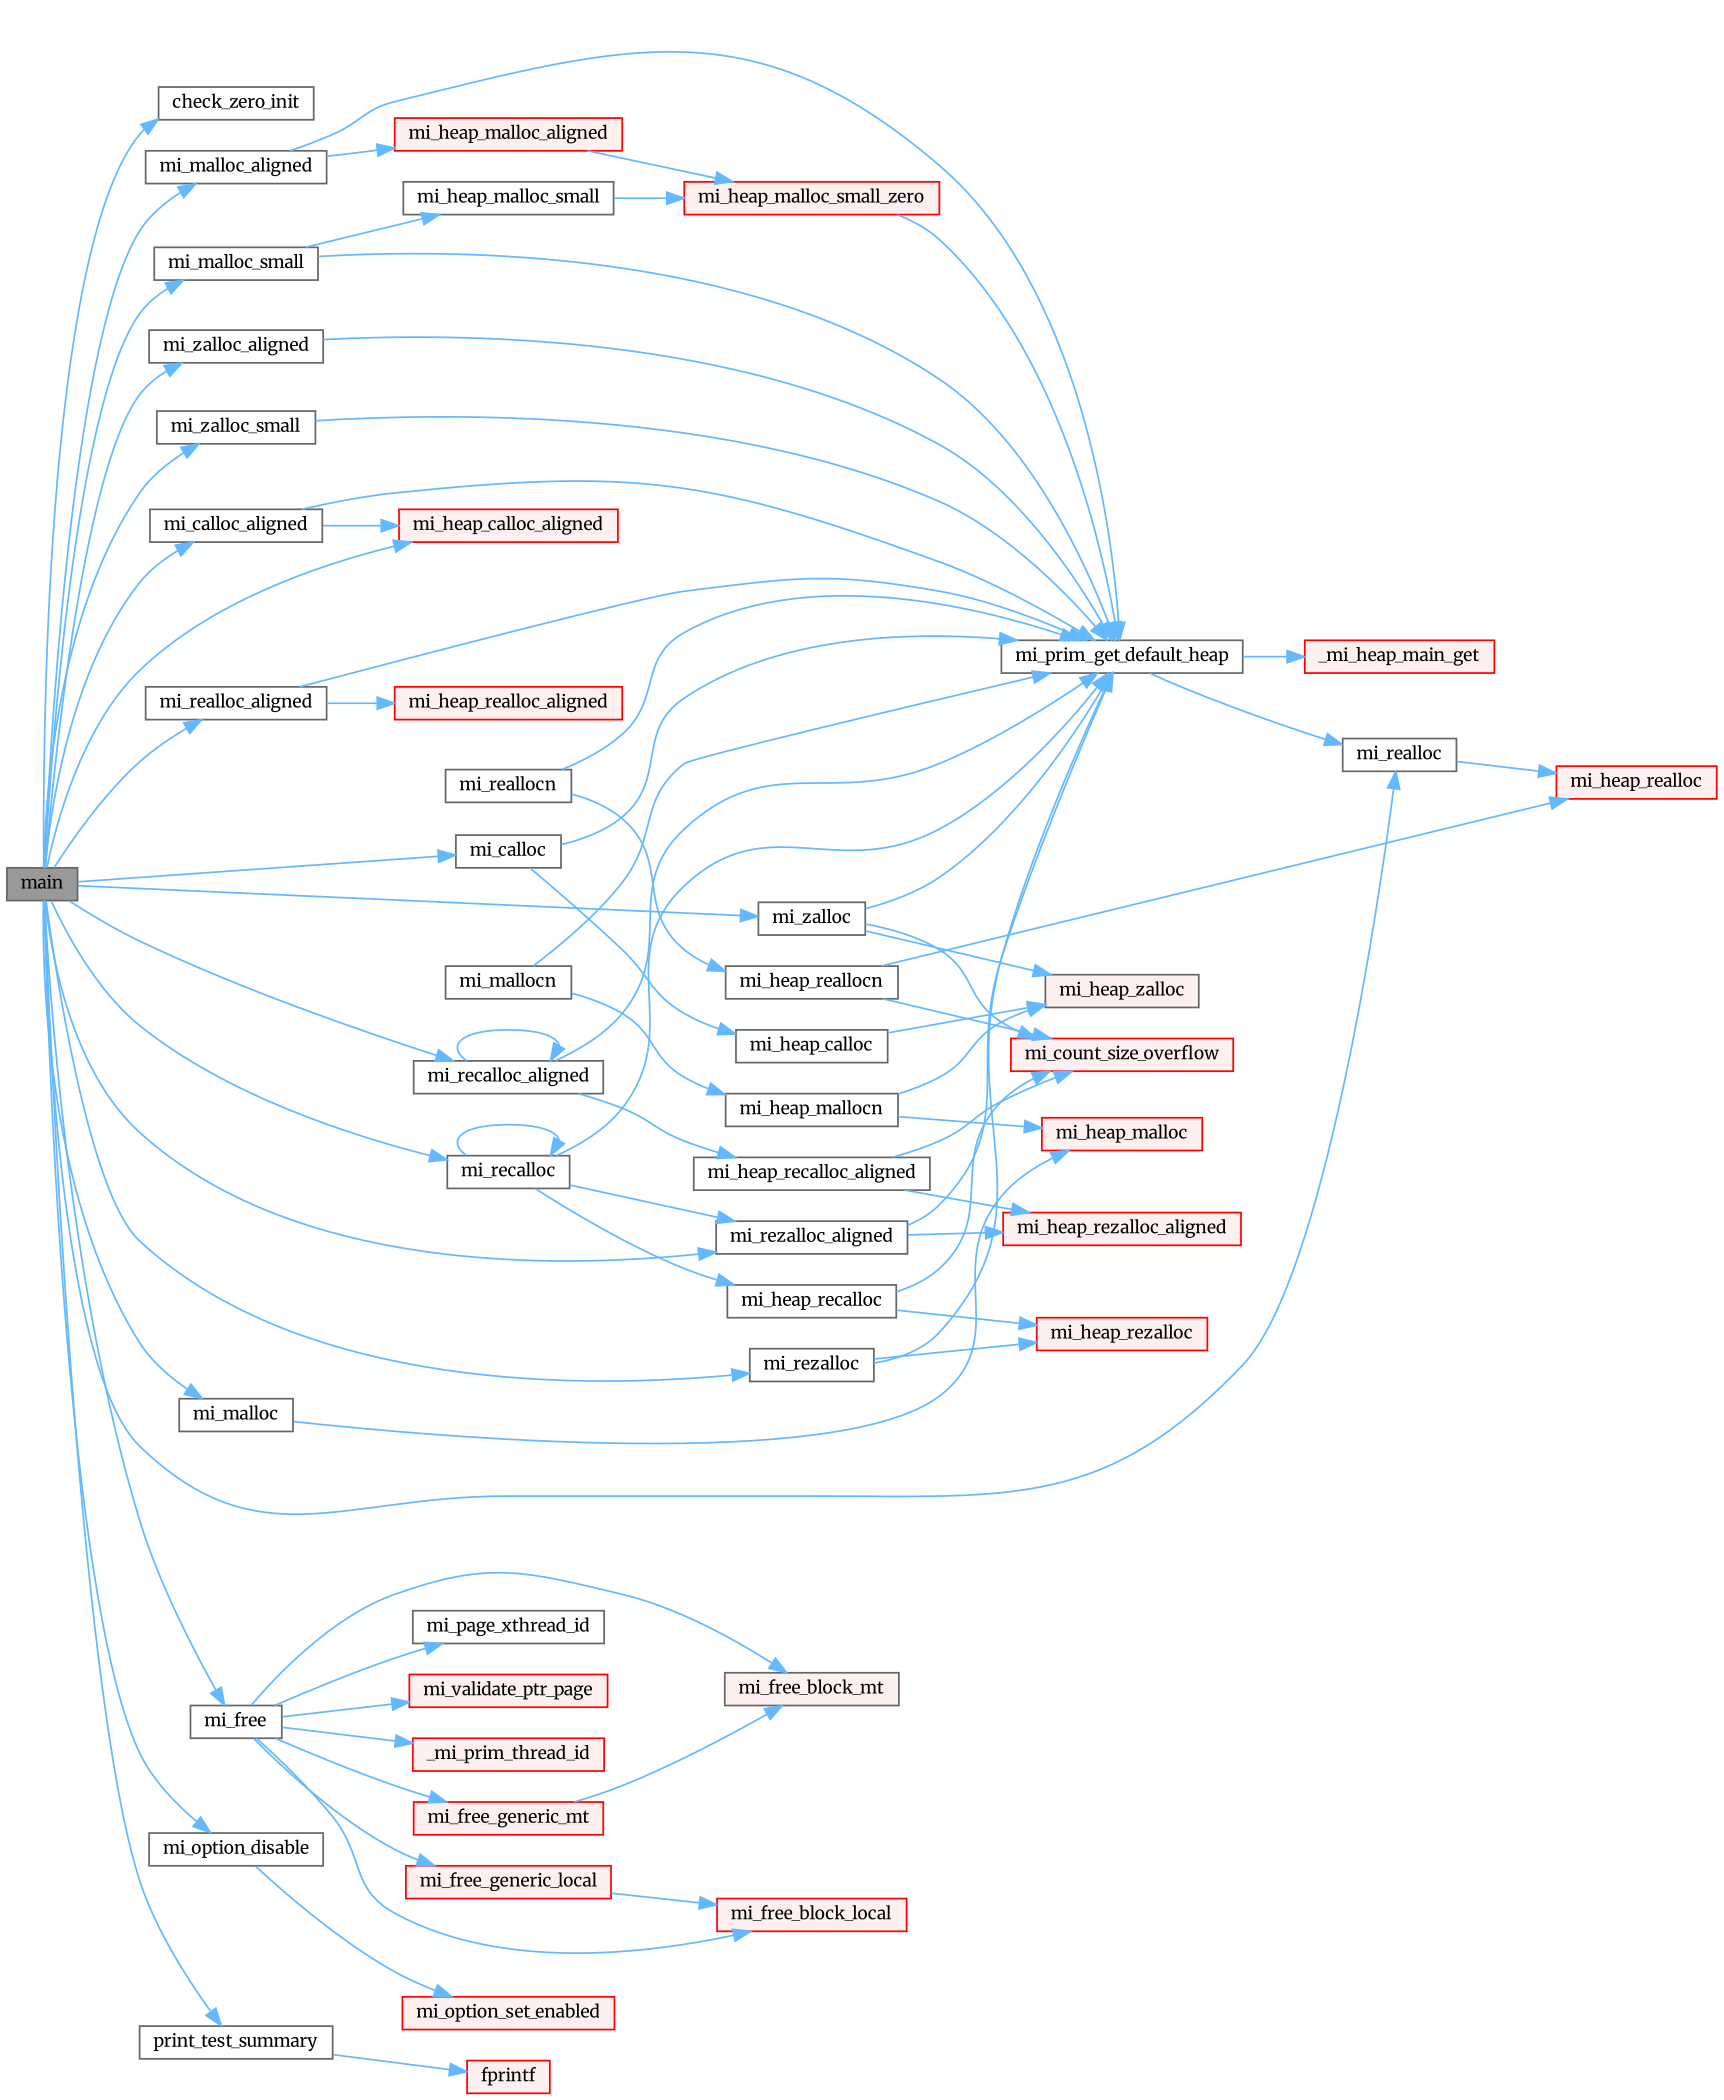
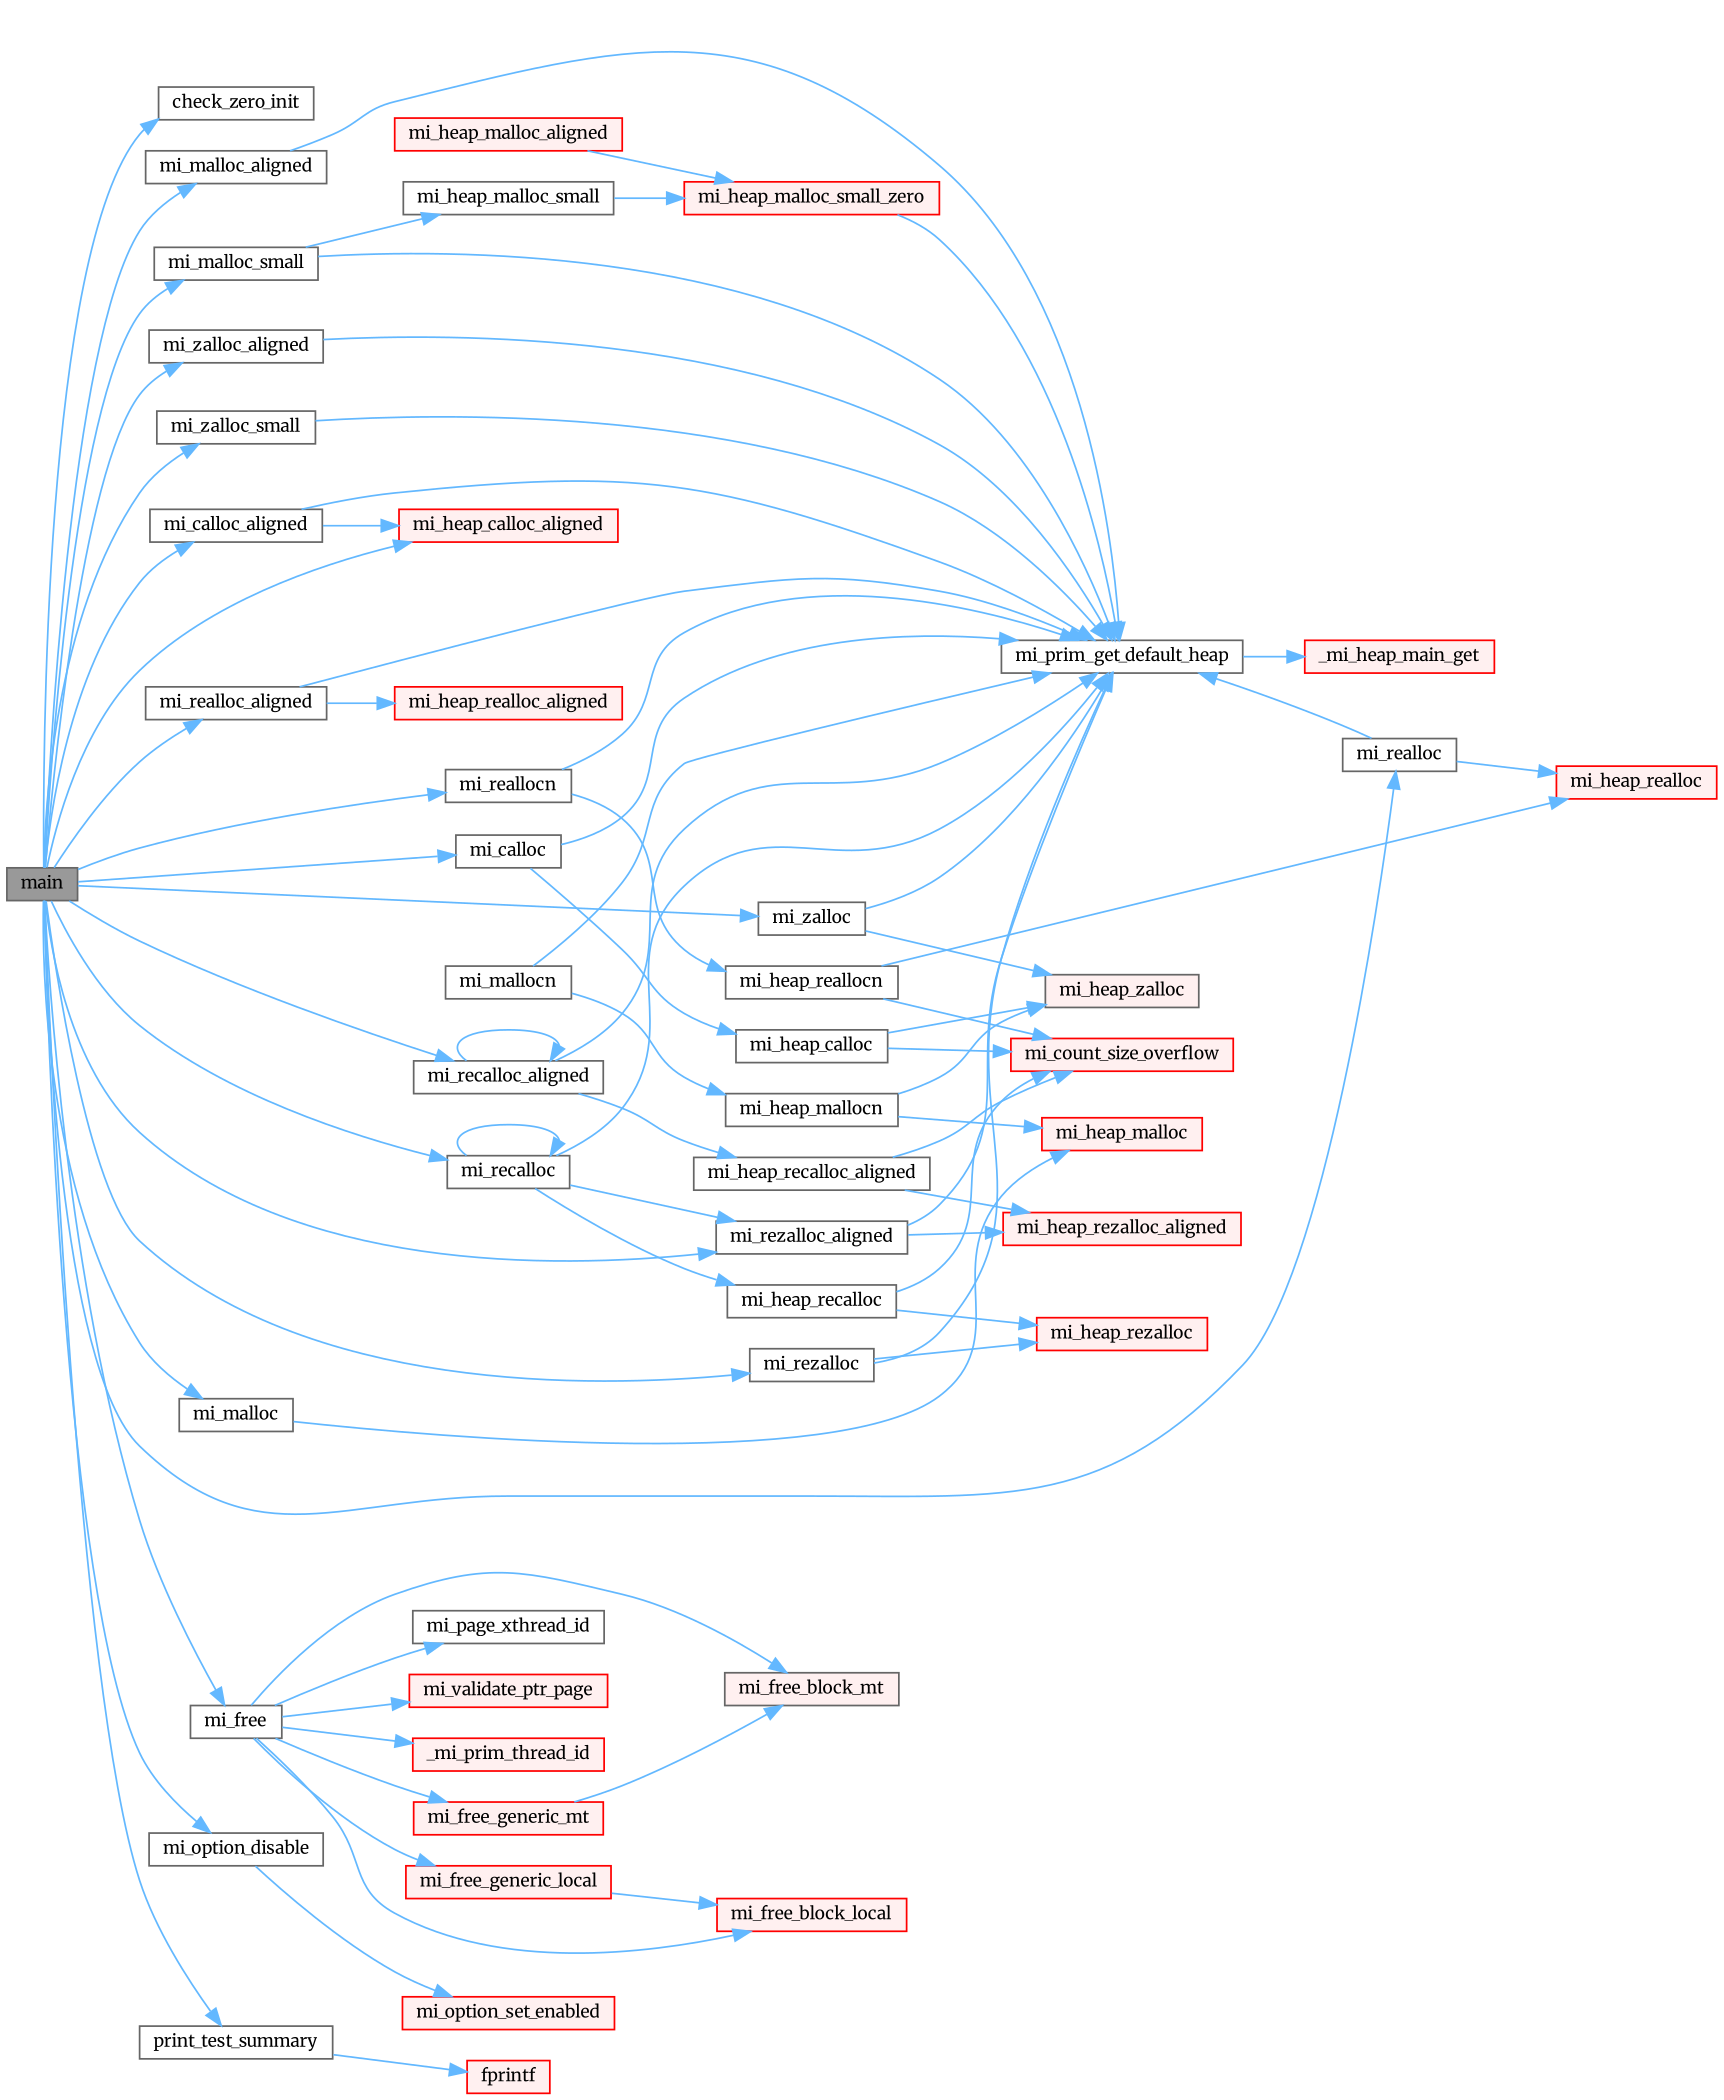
  digraph {
    fontname=Merriweather
    rankdir=LR
    node [color=grey40 fillcolor=white fontname=Merriweather fontsize=10 shape=box style=filled]
    edge [color=steelblue1 fontname=Merriweather fontsize=10 labelfontname=Helvetica labelfontsize=10 style=solid]
    n1 [color=gray40 fillcolor=grey60 fontcolor=black height=0.2 label=main width=0.4]
    n2 [height=0.2 label=check_zero_init width=0.4]
    n3 [height=0.2 label=mi_calloc width=0.4]
    n4 [height=0.2 label=mi_calloc_aligned width=0.4]
    n5 [height=0.2 label=mi_free width=0.4]
    n6 [height=0.2 label=mi_malloc width=0.4]
    n7 [height=0.2 label=mi_malloc_aligned width=0.4]
    n8 [height=0.2 label=mi_malloc_small width=0.4]
    n9 [height=0.2 label=mi_option_disable width=0.4]
    n10 [height=0.2 label=mi_realloc width=0.4]
    n11 [height=0.2 label=mi_realloc_aligned width=0.4]
    n12 [height=0.2 label=mi_reallocn width=0.4]
    n13 [height=0.2 label=mi_recalloc width=0.4]
    n14 [height=0.2 label=mi_rezalloc_aligned width=0.4]
    n15 [height=0.2 label=mi_recalloc_aligned width=0.4]
    n16 [height=0.2 label=mi_rezalloc width=0.4]
    n17 [height=0.2 label=mi_zalloc width=0.4]
    n18 [height=0.2 label=mi_zalloc_aligned width=0.4]
    n19 [height=0.2 label=mi_zalloc_small width=0.4]
    n20 [height=0.2 label=print_test_summary width=0.4]
    n21 [color=red fillcolor="#FFF0F0" height=0.2 label=mi_heap_calloc_aligned width=0.4]
    n22 [height=0.2 label=mi_heap_calloc width=0.4]
    n23 [height=0.2 label=mi_prim_get_default_heap width=0.4]
    n24 [color=red fillcolor="#FFF0F0" height=0.2 label=_mi_prim_thread_id width=0.4]
    n25 [color=red fillcolor="#FFF0F0" height=0.2 label=mi_free_block_local width=0.4]
    n26 [fillcolor="#FFF0F0" height=0.2 label=mi_free_block_mt width=0.4]
    n27 [color=red fillcolor="#FFF0F0" height=0.2 label=mi_free_generic_local width=0.4]
    n28 [color=red fillcolor="#FFF0F0" height=0.2 label=mi_free_generic_mt width=0.4]
    n29 [height=0.2 label=mi_page_xthread_id width=0.4]
    n30 [color=red fillcolor="#FFF0F0" height=0.2 label=mi_validate_ptr_page width=0.4]
    n31 [color=red fillcolor="#FFF0F0" height=0.2 label=mi_heap_malloc width=0.4]
    n32 [color=red fillcolor="#FFF0F0" height=0.2 label=mi_heap_malloc_aligned width=0.4]
    n33 [height=0.2 label=mi_heap_malloc_small width=0.4]
    n34 [height=0.2 label=mi_mallocn width=0.4]
    n35 [height=0.2 label=mi_heap_mallocn width=0.4]
    n36 [color=red fillcolor="#FFF0F0" height=0.2 label=mi_option_set_enabled width=0.4]
    n37 [color=red fillcolor="#FFF0F0" height=0.2 label=mi_heap_realloc width=0.4]
    n38 [color=red fillcolor="#FFF0F0" height=0.2 label=mi_heap_realloc_aligned width=0.4]
    n39 [height=0.2 label=mi_heap_reallocn width=0.4]
    n40 [height=0.2 label=mi_heap_recalloc width=0.4]
    n41 [color=red fillcolor="#FFF0F0" height=0.2 label=mi_heap_rezalloc_aligned width=0.4]
    n42 [height=0.2 label=mi_heap_recalloc_aligned width=0.4]
    n43 [color=red fillcolor="#FFF0F0" height=0.2 label=mi_heap_rezalloc width=0.4]
    n44 [fillcolor="#FFF0F0" height=0.2 label=mi_heap_zalloc width=0.4]
    n45 [color=red fillcolor="#FFF0F0" height=0.2 label=fprintf width=0.4]
    n46 [color=red fillcolor="#FFF0F0" height=0.2 label=mi_count_size_overflow width=0.4]
    n47 [color=red fillcolor="#FFF0F0" height=0.2 label=_mi_heap_main_get width=0.4]
    n48 [color=red fillcolor="#FFF0F0" height=0.2 label=mi_heap_malloc_small_zero width=0.4]
    n1 -> n2
    n1 -> n3
    n1 -> n4
    n1 -> n5
    n1 -> n6
    n1 -> n7
    n1 -> n8
    n1 -> n9
    n1 -> n10
    n1 -> n11
+   n1 -> n12
    n1 -> n13
    n1 -> n14
    n1 -> n15
    n1 -> n16
    n1 -> n17
    n1 -> n18
    n1 -> n19
    n1 -> n20
    n1 -> n21
    n3 -> n22
    n3 -> n23
    n4 -> n21
    n4 -> n23
    n5 -> n24
    n5 -> n25
    n5 -> n26
    n5 -> n27
    n5 -> n28
    n5 -> n29
    n5 -> n30
    n6 -> n31
    n7 -> n23
-   n7 -> n32
    n8 -> n23
    n8 -> n33
    n9 -> n36
-   n23 -> n10
+   n10 -> n23
    n10 -> n37
    n11 -> n23
    n11 -> n38
    n12 -> n23
    n12 -> n39
    n13 -> n13
    n13 -> n14
    n13 -> n23
    n13 -> n40
    n14 -> n23
    n14 -> n41
    n15 -> n15
    n15 -> n23
    n15 -> n42
    n16 -> n23
    n16 -> n43
    n17 -> n23
    n17 -> n44
    n18 -> n23
    n19 -> n23
    n20 -> n45
    n22 -> n44
-   n17 -> n46
+   n22 -> n46
    n23 -> n47
    n27 -> n25
    n28 -> n26
    n32 -> n48
    n33 -> n48
    n34 -> n23
    n34 -> n35
    n35 -> n31
    n35 -> n44
    n39 -> n37
    n39 -> n46
    n40 -> n43
    n40 -> n46
    n42 -> n41
    n42 -> n46
    n48 -> n23
  }
